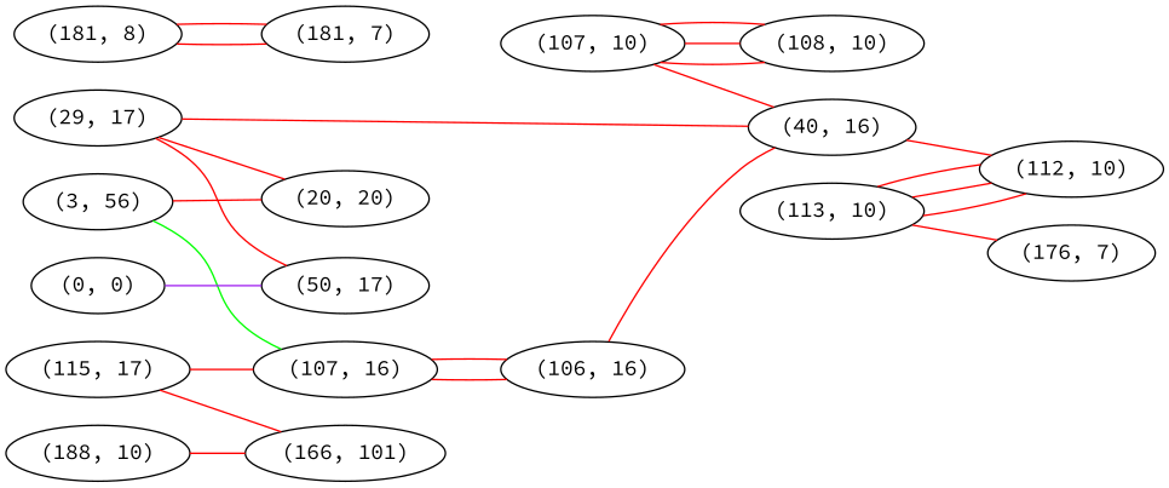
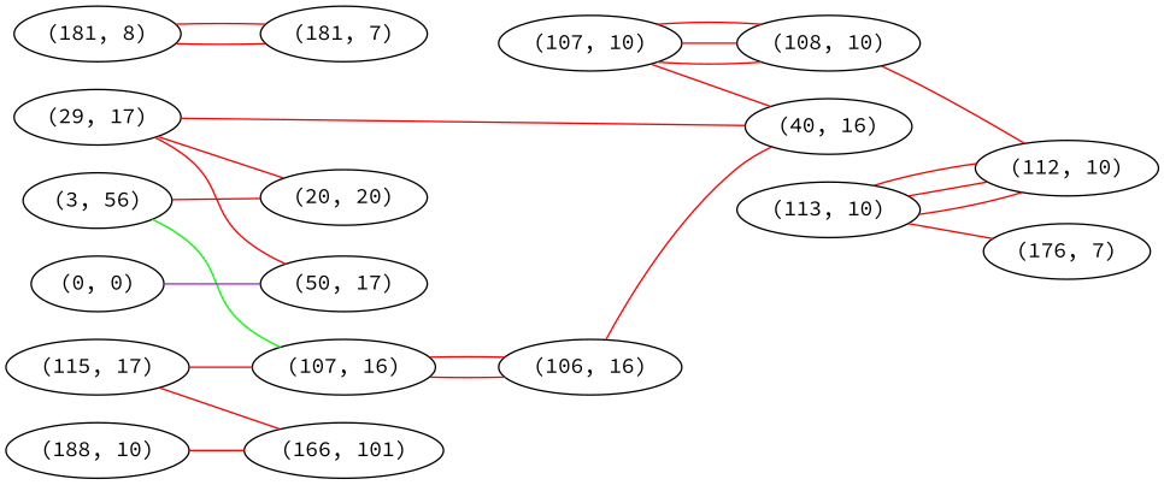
  graph {
    fontname="Source Code Pro"
    rankdir=LR
    node [fontname="Source Code Pro"]
    edge [color=red fontname="Source Code Pro" weight=1]
    "(3, 56)"
    "(107, 16)"
    "(20, 20)"
    "(106, 16)"
    "(29, 17)"
    "(40, 16)"
    n7 [label="(50, 17)"]
    "(107, 10)"
    "(108, 10)"
    "(112, 10)"
    "(115, 17)"
    "(166, 101)"
    "(113, 10)"
    "(176, 7)"
    "(181, 8)"
    "(181, 7)"
    "(188, 10)"
    "(0, 0)"
    "(3, 56)" -- "(107, 16)" [color=green weight=2]
    "(3, 56)" -- "(20, 20)"
    "(107, 16)" -- "(106, 16)"
    "(107, 16)" -- "(106, 16)"
    "(106, 16)" -- "(40, 16)"
    "(29, 17)" -- "(20, 20)"
    "(29, 17)" -- "(40, 16)"
    "(29, 17)" -- n7
    "(107, 10)" -- "(40, 16)"
    "(107, 10)" -- "(108, 10)"
    "(107, 10)" -- "(108, 10)"
    "(107, 10)" -- "(108, 10)"
-   "(40, 16)" -- "(112, 10)"
+   "(108, 10)" -- "(112, 10)"
    "(115, 17)" -- "(107, 16)"
    "(115, 17)" -- "(166, 101)"
    "(113, 10)" -- "(112, 10)"
    "(113, 10)" -- "(112, 10)"
    "(113, 10)" -- "(112, 10)"
    "(113, 10)" -- "(176, 7)"
    "(181, 8)" -- "(181, 7)"
    "(181, 8)" -- "(181, 7)"
    "(188, 10)" -- "(166, 101)"
    "(0, 0)" -- n7 [color=purple weight=4]
  }
